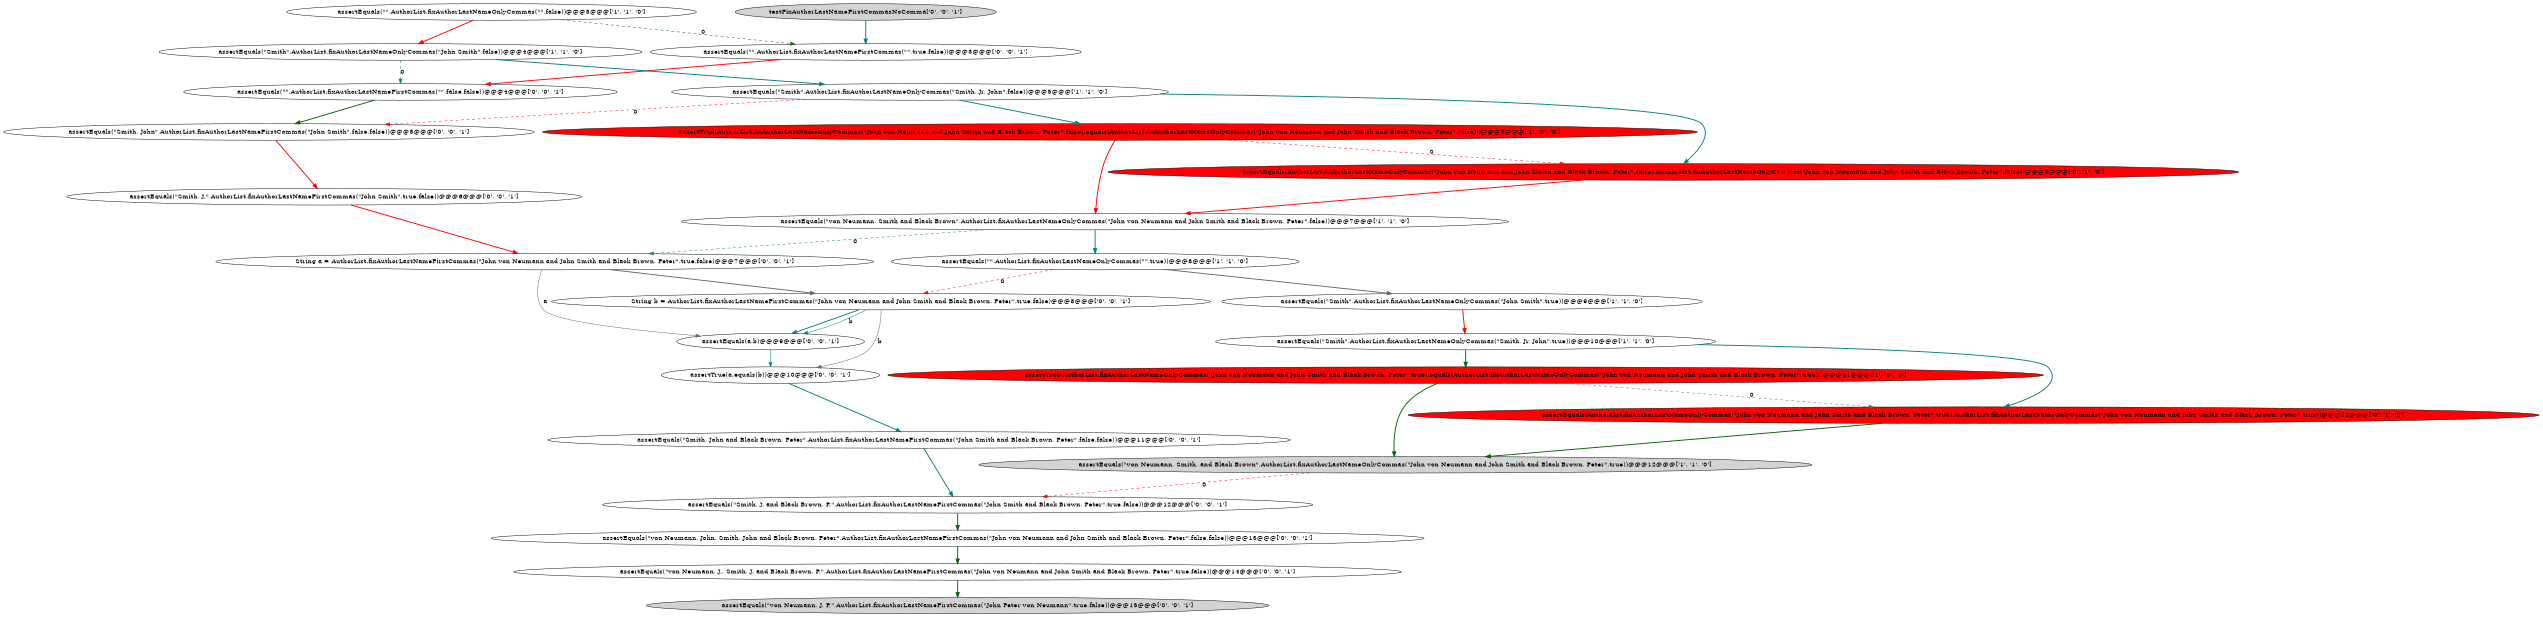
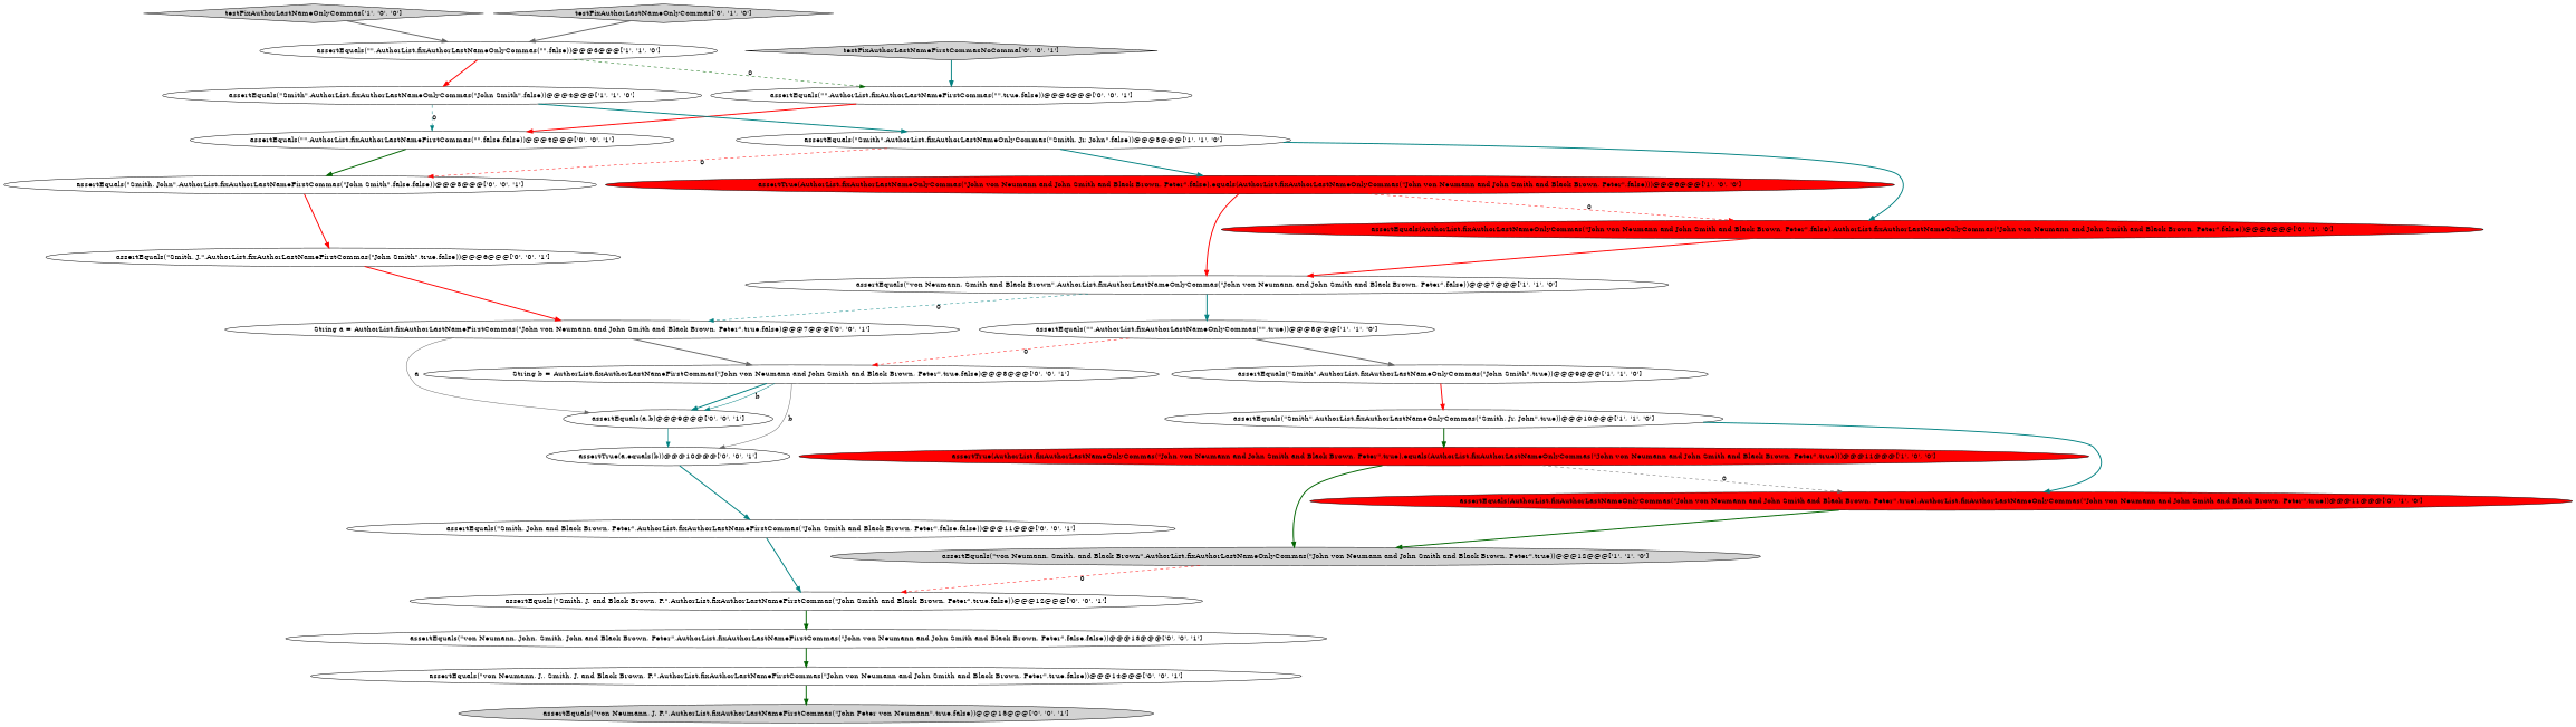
  digraph {
    node [fillcolor=white shape=ellipse style=filled]
    edge [color=teal style=bold]
    n1 [label="assertEquals(\"\",AuthorList.fixAuthorLastNameFirstCommas(\"\",true,false))@@@3@@@['0', '0', '1']"]
    n2 [label="assertEquals(\"\",AuthorList.fixAuthorLastNameFirstCommas(\"\",false,false))@@@4@@@['0', '0', '1']"]
    n3 [label="assertEquals(\"Smith, John\",AuthorList.fixAuthorLastNameFirstCommas(\"John Smith\",false,false))@@@5@@@['0', '0', '1']"]
    n4 [fillcolor=lightgray label="assertEquals(\"von Neumann, J. P.\",AuthorList.fixAuthorLastNameFirstCommas(\"John Peter von Neumann\",true,false))@@@15@@@['0', '0', '1']"]
    n5 [label="assertEquals(\"\",AuthorList.fixAuthorLastNameOnlyCommas(\"\",false))@@@3@@@['1', '1', '0']"]
    n6 [label="assertEquals(\"Smith\",AuthorList.fixAuthorLastNameOnlyCommas(\"John Smith\",false))@@@4@@@['1', '1', '0']"]
    n7 [label="assertEquals(\"Smith\",AuthorList.fixAuthorLastNameOnlyCommas(\"Smith, Jr, John\",false))@@@5@@@['1', '1', '0']"]
    n8 [label="String b = AuthorList.fixAuthorLastNameFirstCommas(\"John von Neumann and John Smith and Black Brown, Peter\",true,false)@@@8@@@['0', '0', '1']"]
    n9 [label="assertEquals(a,b)@@@9@@@['0', '0', '1']"]
    n10 [label="assertTrue(a.equals(b))@@@10@@@['0', '0', '1']"]
    n11 [label="assertEquals(\"Smith, John and Black Brown, Peter\",AuthorList.fixAuthorLastNameFirstCommas(\"John Smith and Black Brown, Peter\",false,false))@@@11@@@['0', '0', '1']"]
    n12 [label="assertEquals(\"\",AuthorList.fixAuthorLastNameOnlyCommas(\"\",true))@@@8@@@['1', '1', '0']"]
    n13 [label="assertEquals(\"Smith\",AuthorList.fixAuthorLastNameOnlyCommas(\"John Smith\",true))@@@9@@@['1', '1', '0']"]
    n14 [label="assertEquals(\"Smith\",AuthorList.fixAuthorLastNameOnlyCommas(\"Smith, Jr, John\",true))@@@10@@@['1', '1', '0']"]
    n15 [fillcolor=red label="assertEquals(AuthorList.fixAuthorLastNameOnlyCommas(\"John von Neumann and John Smith and Black Brown, Peter\",true),AuthorList.fixAuthorLastNameOnlyCommas(\"John von Neumann and John Smith and Black Brown, Peter\",true))@@@11@@@['0', '1', '0']"]
    n16 [fillcolor=lightgray label="assertEquals(\"von Neumann, Smith, and Black Brown\",AuthorList.fixAuthorLastNameOnlyCommas(\"John von Neumann and John Smith and Black Brown, Peter\",true))@@@12@@@['1', '1', '0']"]
    n17 [label="assertEquals(\"Smith, J. and Black Brown, P.\",AuthorList.fixAuthorLastNameFirstCommas(\"John Smith and Black Brown, Peter\",true,false))@@@12@@@['0', '0', '1']"]
    n18 [label="assertEquals(\"Smith, J.\",AuthorList.fixAuthorLastNameFirstCommas(\"John Smith\",true,false))@@@6@@@['0', '0', '1']"]
    n19 [fillcolor=red label="assertTrue(AuthorList.fixAuthorLastNameOnlyCommas(\"John von Neumann and John Smith and Black Brown, Peter\",true).equals(AuthorList.fixAuthorLastNameOnlyCommas(\"John von Neumann and John Smith and Black Brown, Peter\",true)))@@@11@@@['1', '0', '0']"]
    n20 [label="String a = AuthorList.fixAuthorLastNameFirstCommas(\"John von Neumann and John Smith and Black Brown, Peter\",true,false)@@@7@@@['0', '0', '1']"]
+   n21 [fillcolor=lightgray label="testFixAuthorLastNameOnlyCommas['1', '0', '0']" shape=diamond]
    n22 [label="assertEquals(\"von Neumann, John, Smith, John and Black Brown, Peter\",AuthorList.fixAuthorLastNameFirstCommas(\"John von Neumann and John Smith and Black Brown, Peter\",false,false))@@@13@@@['0', '0', '1']"]
    n23 [fillcolor=red label="assertTrue(AuthorList.fixAuthorLastNameOnlyCommas(\"John von Neumann and John Smith and Black Brown, Peter\",false).equals(AuthorList.fixAuthorLastNameOnlyCommas(\"John von Neumann and John Smith and Black Brown, Peter\",false)))@@@6@@@['1', '0', '0']"]
    n24 [fillcolor=red label="assertEquals(AuthorList.fixAuthorLastNameOnlyCommas(\"John von Neumann and John Smith and Black Brown, Peter\",false),AuthorList.fixAuthorLastNameOnlyCommas(\"John von Neumann and John Smith and Black Brown, Peter\",false))@@@6@@@['0', '1', '0']"]
    n25 [label="assertEquals(\"von Neumann, Smith and Black Brown\",AuthorList.fixAuthorLastNameOnlyCommas(\"John von Neumann and John Smith and Black Brown, Peter\",false))@@@7@@@['1', '1', '0']"]
-   n26 [fillcolor=lightgray label="testFixAuthorLastNameFirstCommasNoComma['0', '0', '1']"]
+   n26 [fillcolor=lightgray label="testFixAuthorLastNameFirstCommasNoComma['0', '0', '1']" shape=diamond]
    n27 [label="assertEquals(\"von Neumann, J., Smith, J. and Black Brown, P.\",AuthorList.fixAuthorLastNameFirstCommas(\"John von Neumann and John Smith and Black Brown, Peter\",true,false))@@@14@@@['0', '0', '1']"]
+   n28 [fillcolor=lightgray label="testFixAuthorLastNameOnlyCommas['0', '1', '0']" shape=diamond]
    n1 -> n2 [color=red]
    n2 -> n3 [color=darkgreen]
    n3 -> n18 [color=red]
    n5 -> n1 [color=darkgreen label=0 style=dashed]
    n5 -> n6 [color=red]
    n6 -> n2 [label=0 style=dashed]
    n6 -> n7
    n7 -> n3 [color=red label=0 style=dashed]
    n7 -> n23
    n7 -> n24
    n8 -> n9
    n8 -> n9 [label=b style=solid]
    n8 -> n10 [color=gray40 label=b style=solid]
    n9 -> n10 [style=solid]
    n10 -> n11
    n11 -> n17
    n12 -> n8 [color=red label=0 style=dashed]
    n12 -> n13 [color=gray40]
    n13 -> n14 [color=red]
    n14 -> n15
    n14 -> n19 [color=darkgreen]
    n15 -> n16 [color=darkgreen]
    n16 -> n17 [color=red label=0 style=dashed]
    n17 -> n22 [color=darkgreen]
    n18 -> n20 [color=red]
    n19 -> n15 [color=gray40 label=0 style=dashed]
    n19 -> n16 [color=darkgreen]
    n20 -> n8 [color=gray40]
    n20 -> n9 [color=gray40 label=a style=solid]
+   n21 -> n5 [color=gray40]
    n22 -> n27 [color=darkgreen]
    n23 -> n24 [color=red label=0 style=dashed]
    n23 -> n25 [color=red]
    n24 -> n25 [color=red]
    n25 -> n12
    n25 -> n20 [label=0 style=dashed]
    n26 -> n1
    n27 -> n4 [color=darkgreen]
+   n28 -> n5 [color=gray40]
  }
